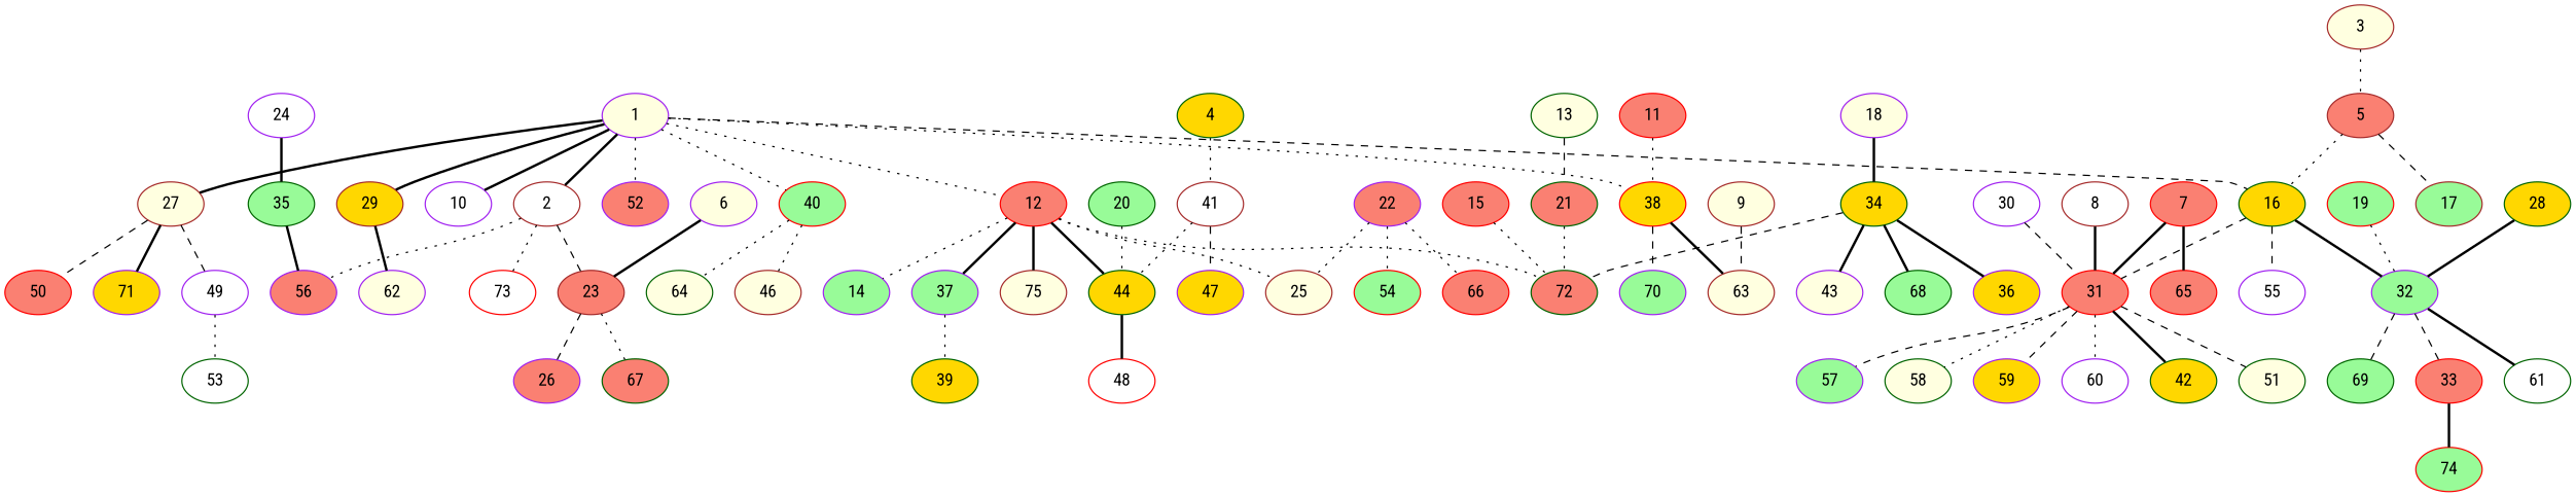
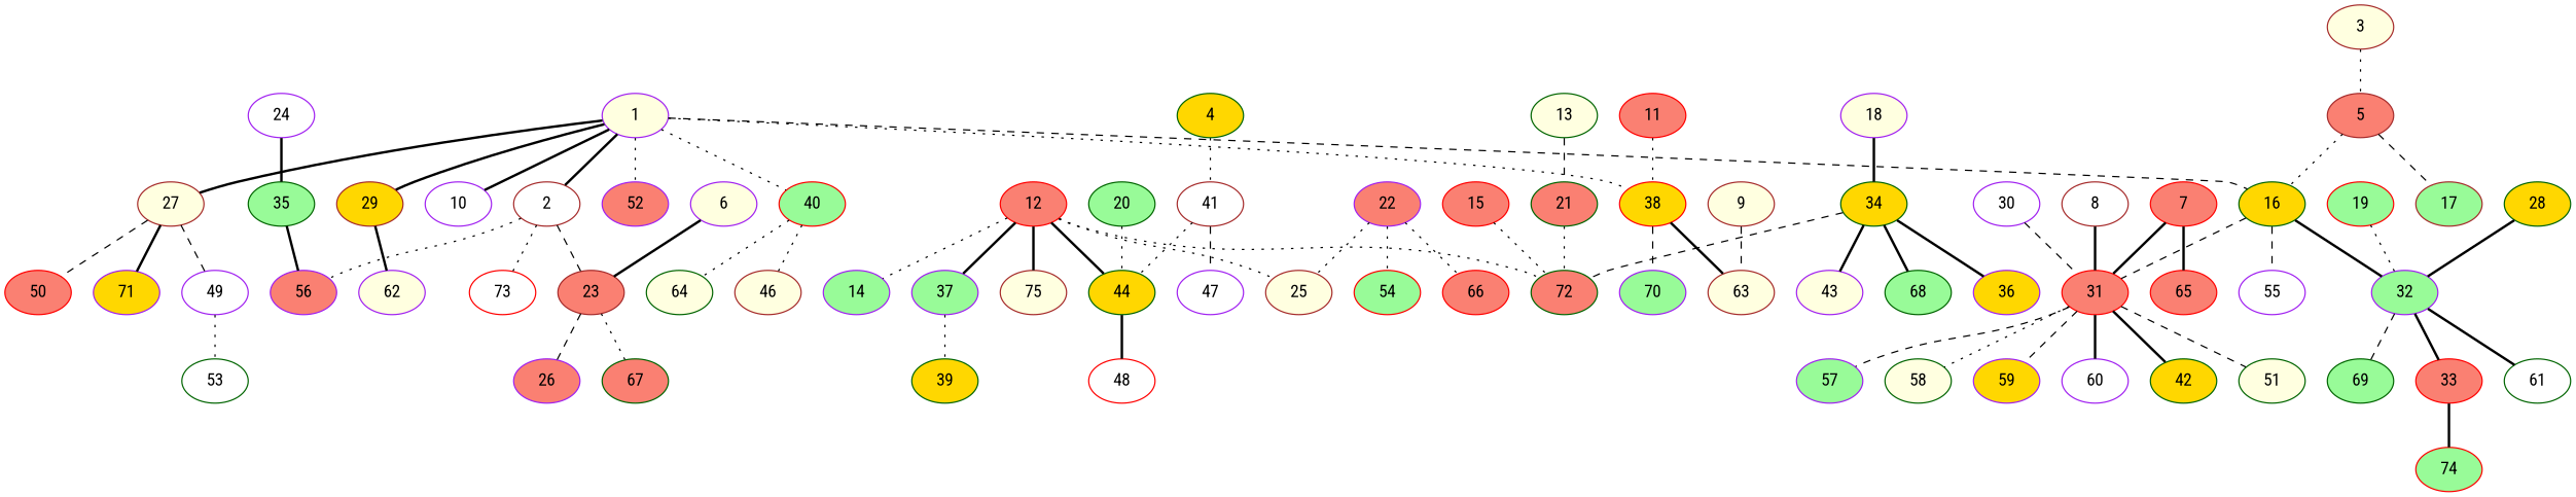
  graph {
    fontname="Roboto Condensed"
    node [color=purple fillcolor=salmon fontname="Roboto Condensed" style=filled]
    edge [fontname="Roboto Condensed" style=dotted weight=1.0]
    1 [fillcolor=lightyellow]
    2 [color=brown fillcolor=white]
    10 [fillcolor=white]
    12 [color=red]
    16 [color=darkgreen fillcolor=gold]
    27 [color=brown fillcolor=lightyellow]
    29 [color=brown fillcolor=gold]
    38 [color=red fillcolor=gold]
    40 [color=red fillcolor=palegreen]
    52
    23 [color=brown]
    56
    73 [color=red fillcolor=white]
    14 [fillcolor=palegreen]
    25 [color=brown fillcolor=lightyellow]
    37 [fillcolor=palegreen]
    44 [color=darkgreen fillcolor=gold]
    n18 [color=brown fillcolor=lightyellow label=75]
    72 [color=darkgreen]
    31 [color=red]
    32 [fillcolor=palegreen]
    55 [fillcolor=white]
    49 [fillcolor=white]
    50 [color=red]
    71 [fillcolor=gold]
    62 [fillcolor=lightyellow]
    63 [color=brown fillcolor=lightyellow]
    70 [fillcolor=palegreen]
    46 [color=brown fillcolor=lightyellow]
    64 [color=darkgreen fillcolor=lightyellow]
    26
    67 [color=darkgreen]
    3 [color=brown fillcolor=lightyellow]
    5 [color=brown]
    17 [color=brown fillcolor=palegreen]
    4 [color=darkgreen fillcolor=gold]
    41 [color=brown fillcolor=white]
-   47 [fillcolor=gold]
+   47 [fillcolor=white]
    6 [fillcolor=lightyellow]
    7 [color=red]
    65 [color=red]
    42 [color=darkgreen fillcolor=gold]
    51 [color=darkgreen fillcolor=lightyellow]
    57 [fillcolor=palegreen]
    58 [color=darkgreen fillcolor=lightyellow]
    59 [fillcolor=gold]
    60 [fillcolor=white]
    8 [color=brown fillcolor=white]
    9 [color=brown fillcolor=lightyellow]
    11 [color=red]
    39 [color=darkgreen fillcolor=gold]
    48 [color=red fillcolor=white]
    13 [color=darkgreen fillcolor=lightyellow]
    21 [color=darkgreen]
    15 [color=red]
    33 [color=red]
    61 [color=darkgreen fillcolor=white]
    69 [color=darkgreen fillcolor=palegreen]
    18 [fillcolor=lightyellow]
    34 [color=darkgreen fillcolor=gold]
    36 [fillcolor=gold]
    43 [fillcolor=lightyellow]
    68 [color=darkgreen fillcolor=palegreen]
    19 [color=red fillcolor=palegreen]
    20 [color=darkgreen fillcolor=palegreen]
    22
    54 [color=red fillcolor=palegreen]
    66 [color=red]
    24 [fillcolor=white]
    35 [color=darkgreen fillcolor=palegreen]
    53 [color=darkgreen fillcolor=white]
    28 [color=darkgreen fillcolor=gold]
    30 [fillcolor=white]
    74 [color=red fillcolor=palegreen]
    1 -- 2 [style=bold]
    1 -- 10 [style=bold]
-   1 -- 12
    1 -- 16 [style=dashed]
    1 -- 27 [style=bold]
    1 -- 29 [style=bold]
    1 -- 38
    1 -- 40
    1 -- 52
    2 -- 23 [style=dashed]
    2 -- 56
    2 -- 73
    12 -- 14
    12 -- 25
    12 -- 37 [style=bold]
    12 -- 44 [style=bold]
    12 -- n18 [style=bold]
    12 -- 72
    16 -- 31 [style=dashed]
    16 -- 32 [style=bold]
    16 -- 55 [style=dashed]
    27 -- 49 [style=dashed]
    27 -- 50 [style=dashed]
    27 -- 71 [style=bold]
    29 -- 62 [style=bold]
    38 -- 63 [style=bold]
    38 -- 70 [style=dashed]
    40 -- 46
    40 -- 64
    23 -- 26 [style=dashed]
    23 -- 67
    37 -- 39
    44 -- 48 [style=bold]
    31 -- 42 [style=bold]
    31 -- 51 [style=dashed]
    31 -- 57 [style=dashed]
    31 -- 58
    31 -- 59 [style=dashed]
-   31 -- 60
-   32 -- 33 [style=dashed]
+   31 -- 60 [style=bold]
+   32 -- 33 [style=bold]
    32 -- 61 [style=bold]
    32 -- 69 [style=dashed]
    49 -- 53
    3 -- 5
    5 -- 16
    5 -- 17 [style=dashed]
    4 -- 41
    41 -- 44
    41 -- 47 [style=dashed]
    6 -- 23 [style=bold]
    7 -- 31 [style=bold]
    7 -- 65 [style=bold]
    8 -- 31 [style=bold]
    9 -- 63 [style=dashed]
    11 -- 38
    13 -- 21 [style=dashed]
    21 -- 72
    15 -- 72
    33 -- 74 [style=bold]
    18 -- 34 [style=bold]
    34 -- 72 [style=dashed]
    34 -- 36 [style=bold]
    34 -- 43 [style=bold]
    34 -- 68 [style=bold]
    19 -- 32
    20 -- 44
    22 -- 25
    22 -- 54
    22 -- 66
    24 -- 35 [style=bold]
    35 -- 56 [style=bold]
    28 -- 32 [style=bold]
    30 -- 31 [style=dashed]
  }
